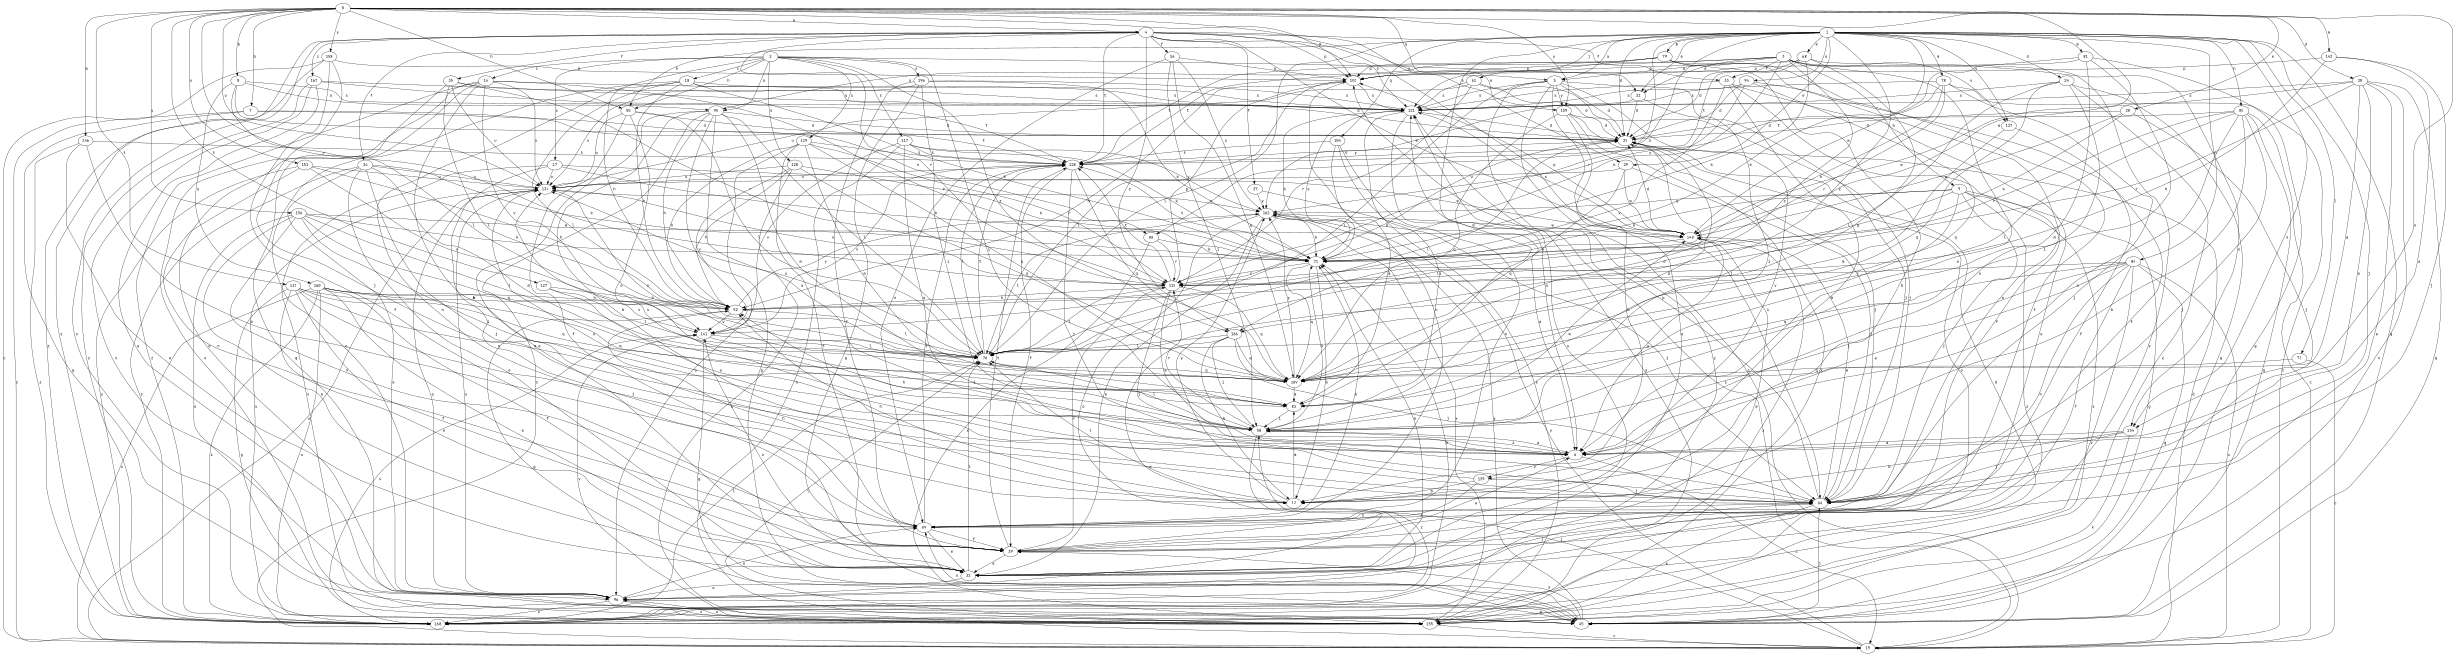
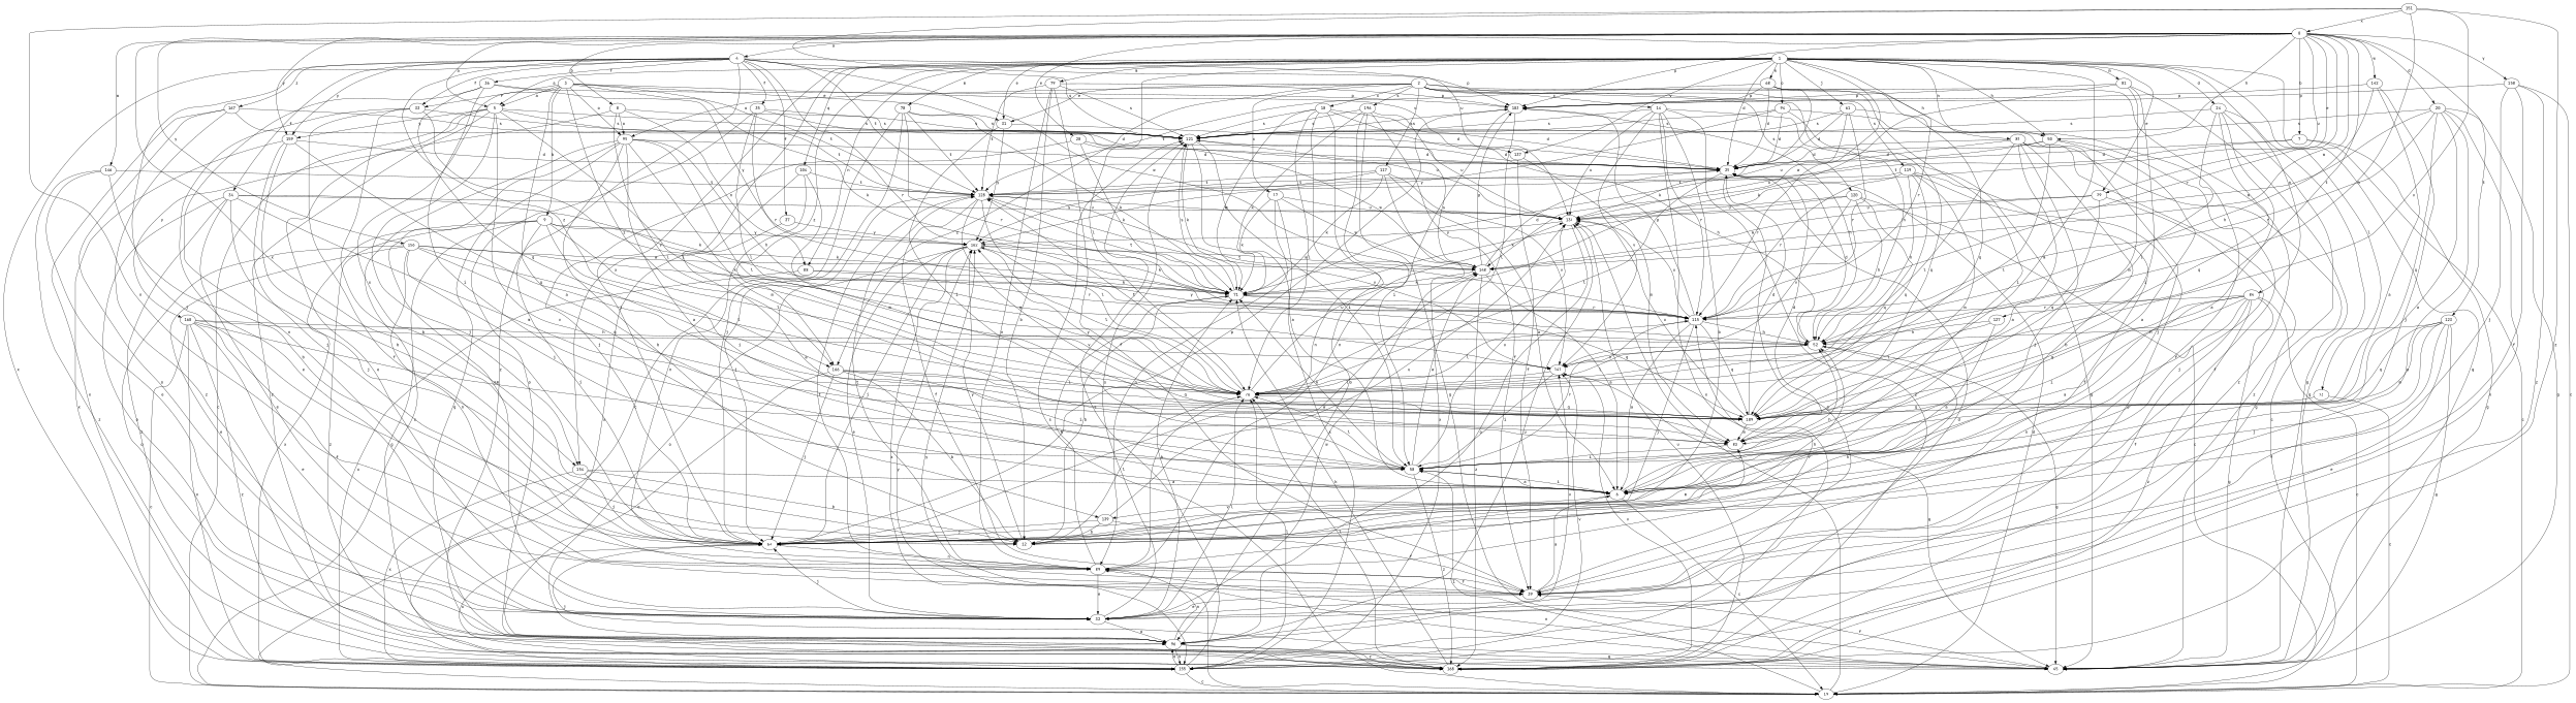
  strict digraph {
    fontname="JetBrains Mono"
    node [fontname="JetBrains Mono"]
    edge [fontname="JetBrains Mono"]
    0
    4
    5
    7
    8
    20
    28
    29
    50
    103
    115
    123
    127
    134
    142
    146
    148
    151
    154
    156
    158
    159
    64
    166
    33
    128
    34
    35
    36
    37
    121
    155
    167
    168
    25
    76
    19
    32
    139
    45
    88
    95
    160
    109
    6
    71
    39
    52
    89
    83
    162
    96
    12
    141
    58
    1
    24
    31
    61
    68
    73
    78
    79
    81
    84
    85
    94
    104
    137
    2
    14
    17
    18
    n74 [label=196]
    117
    119
    120
    3
    9
    0 -> 4 [label=a]
    0 -> 5 [label=a]
    0 -> 7 [label=b]
    0 -> 8 [label=b]
    0 -> 20 [label=d]
    0 -> 28 [label=e]
    0 -> 29 [label=e]
    0 -> 50 [label=h]
    0 -> 103 [label=p]
    0 -> 115 [label=r]
    0 -> 123 [label=t]
    0 -> 127 [label=t]
    0 -> 134 [label=u]
    0 -> 142 [label=w]
    0 -> 146 [label=w]
    0 -> 148 [label=w]
-   0 -> 151 [label=x]
+   151 -> 0 [label=x]
    0 -> 154 [label=x]
    0 -> 156 [label=y]
    0 -> 158 [label=y]
    0 -> 159 [label=y]
    4 -> 103 [label=p]
    4 -> 115 [label=r]
    4 -> 148 [label=w]
    4 -> 159 [label=y]
    4 -> 64 [label=j]
    4 -> 166 [label=z]
    4 -> 33 [label=f]
    4 -> 128 [label=t]
    4 -> 34 [label=f]
    4 -> 35 [label=f]
    4 -> 36 [label=f]
    4 -> 37 [label=f]
    4 -> 121 [label=s]
    4 -> 155 [label=x]
    4 -> 167 [label=z]
    4 -> 168 [label=z]
    5 -> 159 [label=y]
    5 -> 64 [label=j]
    5 -> 121 [label=s]
    5 -> 168 [label=z]
    5 -> 25 [label=d]
    5 -> 76 [label=l]
    5 -> 19 [label=c]
    5 -> 32 [label=e]
    5 -> 139 [label=v]
    7 -> 128 [label=t]
    7 -> 25 [label=d]
    7 -> 19 [label=c]
    7 -> 45 [label=g]
    8 -> 121 [label=s]
    8 -> 76 [label=l]
    8 -> 88 [label=n]
    8 -> 95 [label=o]
    8 -> 160 [label=y]
    20 -> 115 [label=r]
    20 -> 148 [label=w]
    20 -> 121 [label=s]
    20 -> 155 [label=x]
    20 -> 32 [label=e]
    20 -> 45 [label=g]
    20 -> 109 [label=q]
    20 -> 6 [label=a]
    28 -> 148 [label=w]
    28 -> 64 [label=j]
    28 -> 25 [label=d]
    28 -> 71 [label=k]
    29 -> 134 [label=u]
    29 -> 148 [label=w]
    29 -> 64 [label=j]
    29 -> 109 [label=q]
    50 -> 134 [label=u]
    50 -> 25 [label=d]
    50 -> 76 [label=l]
    50 -> 6 [label=a]
    50 -> 39 [label=f]
    103 -> 121 [label=s]
    103 -> 76 [label=l]
    103 -> 52 [label=h]
    103 -> 89 [label=n]
    115 -> 103 [label=p]
    115 -> 134 [label=u]
    115 -> 64 [label=j]
    115 -> 128 [label=t]
    115 -> 76 [label=l]
    115 -> 109 [label=q]
    115 -> 6 [label=a]
    115 -> 52 [label=h]
    123 -> 64 [label=j]
    123 -> 32 [label=e]
    123 -> 45 [label=g]
    123 -> 109 [label=q]
    123 -> 39 [label=f]
    123 -> 52 [label=h]
    123 -> 83 [label=m]
    127 -> 76 [label=l]
    127 -> 6 [label=a]
    127 -> 52 [label=h]
    134 -> 162 [label=y]
    134 -> 96 [label=o]
    142 -> 103 [label=p]
    142 -> 64 [label=j]
    142 -> 6 [label=a]
    142 -> 52 [label=h]
    146 -> 128 [label=t]
    146 -> 168 [label=z]
    146 -> 32 [label=e]
    146 -> 12 [label=b]
    148 -> 103 [label=p]
    148 -> 121 [label=s]
    148 -> 168 [label=z]
    148 -> 25 [label=d]
    148 -> 6 [label=a]
    148 -> 71 [label=k]
    151 -> 134 [label=u]
    151 -> 168 [label=z]
    151 -> 52 [label=h]
    151 -> 89 [label=n]
    151 -> 141 [label=v]
    154 -> 64 [label=j]
    154 -> 155 [label=x]
    154 -> 6 [label=a]
    154 -> 12 [label=b]
    156 -> 148 [label=w]
    156 -> 76 [label=l]
    156 -> 32 [label=e]
    156 -> 109 [label=q]
    156 -> 71 [label=k]
    156 -> 89 [label=n]
    156 -> 96 [label=o]
    156 -> 58 [label=i]
    158 -> 103 [label=p]
    158 -> 64 [label=j]
    158 -> 168 [label=z]
    158 -> 19 [label=c]
    158 -> 39 [label=f]
    159 -> 64 [label=j]
    159 -> 155 [label=x]
    159 -> 25 [label=d]
    159 -> 109 [label=q]
    159 -> 12 [label=b]
    64 -> 103 [label=p]
    64 -> 148 [label=w]
    64 -> 155 [label=x]
    64 -> 89 [label=n]
    166 -> 64 [label=j]
    166 -> 76 [label=l]
    166 -> 109 [label=q]
    166 -> 96 [label=o]
    166 -> 12 [label=b]
    166 -> 58 [label=i]
    33 -> 121 [label=s]
    33 -> 32 [label=e]
    33 -> 39 [label=f]
    33 -> 12 [label=b]
    33 -> 141 [label=v]
    128 -> 134 [label=u]
    128 -> 64 [label=j]
    128 -> 76 [label=l]
    128 -> 109 [label=q]
    128 -> 39 [label=f]
    128 -> 141 [label=v]
    34 -> 134 [label=u]
    34 -> 64 [label=j]
    34 -> 168 [label=z]
    34 -> 32 [label=e]
    34 -> 71 [label=k]
    34 -> 83 [label=m]
    34 -> 96 [label=o]
    35 -> 115 [label=r]
    35 -> 134 [label=u]
    35 -> 121 [label=s]
    35 -> 76 [label=l]
    35 -> 96 [label=o]
    36 -> 103 [label=p]
    36 -> 109 [label=q]
    36 -> 89 [label=n]
    36 -> 162 [label=y]
    36 -> 58 [label=i]
    37 -> 6 [label=a]
    37 -> 162 [label=y]
    121 -> 25 [label=d]
    121 -> 6 [label=a]
    121 -> 71 [label=k]
    121 -> 58 [label=i]
    155 -> 121 [label=s]
    155 -> 25 [label=d]
    155 -> 76 [label=l]
    155 -> 19 [label=c]
    155 -> 96 [label=o]
    155 -> 141 [label=v]
    167 -> 128 [label=t]
    167 -> 121 [label=s]
    167 -> 155 [label=x]
    167 -> 168 [label=z]
    167 -> 96 [label=o]
    168 -> 134 [label=u]
    168 -> 76 [label=l]
    168 -> 71 [label=k]
    168 -> 141 [label=v]
    25 -> 128 [label=t]
    25 -> 76 [label=l]
    25 -> 96 [label=o]
    76 -> 134 [label=u]
    76 -> 128 [label=t]
    76 -> 109 [label=q]
    19 -> 134 [label=u]
    19 -> 121 [label=s]
    19 -> 25 [label=d]
    19 -> 162 [label=y]
    19 -> 58 [label=i]
    32 -> 148 [label=w]
    32 -> 64 [label=j]
    32 -> 121 [label=s]
    32 -> 76 [label=l]
    32 -> 71 [label=k]
    32 -> 96 [label=o]
    32 -> 141 [label=v]
    139 -> 134 [label=u]
    139 -> 64 [label=j]
    139 -> 39 [label=f]
    139 -> 12 [label=b]
    45 -> 64 [label=j]
    45 -> 39 [label=f]
    45 -> 89 [label=n]
    45 -> 162 [label=y]
    88 -> 115 [label=r]
    88 -> 155 [label=x]
    88 -> 71 [label=k]
    95 -> 25 [label=d]
    95 -> 76 [label=l]
    95 -> 19 [label=c]
    95 -> 32 [label=e]
    95 -> 45 [label=g]
    95 -> 6 [label=a]
    95 -> 52 [label=h]
    95 -> 83 [label=m]
    95 -> 12 [label=b]
    160 -> 155 [label=x]
    160 -> 168 [label=z]
    160 -> 19 [label=c]
    160 -> 32 [label=e]
    160 -> 39 [label=f]
    160 -> 52 [label=h]
    160 -> 83 [label=m]
    160 -> 141 [label=v]
    109 -> 134 [label=u]
    109 -> 25 [label=d]
    109 -> 83 [label=m]
    109 -> 162 [label=y]
    6 -> 19 [label=c]
    6 -> 139 [label=v]
    6 -> 52 [label=h]
    6 -> 58 [label=i]
    71 -> 115 [label=r]
    71 -> 128 [label=t]
    71 -> 121 [label=s]
    71 -> 109 [label=q]
    71 -> 12 [label=b]
    39 -> 115 [label=r]
    39 -> 128 [label=t]
    39 -> 32 [label=e]
    39 -> 6 [label=a]
    52 -> 25 [label=d]
    52 -> 76 [label=l]
    52 -> 45 [label=g]
    52 -> 162 [label=y]
    52 -> 141 [label=v]
    89 -> 128 [label=t]
    89 -> 32 [label=e]
    89 -> 71 [label=k]
    89 -> 39 [label=f]
    89 -> 52 [label=h]
    83 -> 25 [label=d]
    83 -> 58 [label=i]
    162 -> 148 [label=w]
    162 -> 64 [label=j]
    162 -> 155 [label=x]
    162 -> 76 [label=l]
    162 -> 32 [label=e]
    162 -> 71 [label=k]
    162 -> 96 [label=o]
    96 -> 134 [label=u]
    96 -> 155 [label=x]
    96 -> 168 [label=z]
    96 -> 45 [label=g]
    96 -> 89 [label=n]
    12 -> 76 [label=l]
    12 -> 52 [label=h]
    12 -> 83 [label=m]
    12 -> 162 [label=y]
    141 -> 76 [label=l]
    141 -> 45 [label=g]
    141 -> 58 [label=i]
    58 -> 115 [label=r]
    58 -> 134 [label=u]
    58 -> 148 [label=w]
    58 -> 168 [label=z]
    58 -> 76 [label=l]
    58 -> 6 [label=a]
    58 -> 71 [label=k]
    1 -> 5 [label=a]
    1 -> 29 [label=e]
    1 -> 50 [label=h]
    1 -> 115 [label=r]
    1 -> 148 [label=w]
    1 -> 154 [label=x]
    1 -> 64 [label=j]
    1 -> 166 [label=z]
    1 -> 25 [label=d]
    1 -> 76 [label=l]
    1 -> 45 [label=g]
    1 -> 88 [label=n]
    1 -> 83 [label=m]
    1 -> 24 [label=d]
    1 -> 31 [label=e]
    1 -> 61 [label=j]
    1 -> 68 [label=k]
    1 -> 73 [label=l]
    1 -> 78 [label=m]
    1 -> 79 [label=m]
    1 -> 81 [label=m]
    1 -> 84 [label=n]
    1 -> 85 [label=n]
    1 -> 94 [label=o]
    1 -> 104 [label=q]
    1 -> 137 [label=v]
    24 -> 121 [label=s]
    24 -> 168 [label=z]
    24 -> 76 [label=l]
    24 -> 45 [label=g]
    24 -> 109 [label=q]
    24 -> 6 [label=a]
    31 -> 25 [label=d]
    31 -> 162 [label=y]
    31 -> 58 [label=i]
    61 -> 115 [label=r]
    61 -> 134 [label=u]
    61 -> 64 [label=j]
    61 -> 121 [label=s]
    61 -> 25 [label=d]
    68 -> 103 [label=p]
    68 -> 128 [label=t]
    68 -> 168 [label=z]
    68 -> 25 [label=d]
    68 -> 109 [label=q]
    68 -> 71 [label=k]
    73 -> 19 [label=c]
    73 -> 109 [label=q]
    78 -> 115 [label=r]
    78 -> 64 [label=j]
    78 -> 128 [label=t]
    78 -> 121 [label=s]
    78 -> 19 [label=c]
    78 -> 71 [label=k]
    79 -> 103 [label=p]
    79 -> 128 [label=t]
    79 -> 121 [label=s]
    79 -> 39 [label=f]
    79 -> 89 [label=n]
    79 -> 12 [label=b]
    81 -> 103 [label=p]
    81 -> 45 [label=g]
    81 -> 71 [label=k]
    81 -> 83 [label=m]
    81 -> 58 [label=i]
    84 -> 115 [label=r]
    84 -> 168 [label=z]
    84 -> 19 [label=c]
    84 -> 45 [label=g]
    84 -> 109 [label=q]
    84 -> 6 [label=a]
    84 -> 39 [label=f]
    84 -> 89 [label=n]
    84 -> 58 [label=i]
    85 -> 115 [label=r]
    85 -> 64 [label=j]
    85 -> 25 [label=d]
    85 -> 76 [label=l]
    85 -> 19 [label=c]
    85 -> 45 [label=g]
    85 -> 6 [label=a]
    85 -> 12 [label=b]
    94 -> 121 [label=s]
    94 -> 25 [label=d]
    94 -> 109 [label=q]
    94 -> 39 [label=f]
    94 -> 162 [label=y]
    104 -> 128 [label=t]
    104 -> 155 [label=x]
    104 -> 89 [label=n]
    104 -> 83 [label=m]
    137 -> 39 [label=f]
    137 -> 83 [label=m]
    2 -> 50 [label=h]
    2 -> 166 [label=z]
    2 -> 95 [label=o]
    2 -> 52 [label=h]
    2 -> 58 [label=i]
    2 -> 31 [label=e]
    2 -> 14 [label=c]
    2 -> 17 [label=c]
    2 -> 18 [label=c]
    2 -> n74 [label=s]
    2 -> 117 [label=s]
    2 -> 119 [label=s]
    2 -> 120 [label=s]
    14 -> 115 [label=r]
    14 -> 134 [label=u]
    14 -> 121 [label=s]
    14 -> 155 [label=x]
    14 -> 168 [label=z]
    14 -> 45 [label=g]
    14 -> 12 [label=b]
    14 -> 141 [label=v]
    17 -> 134 [label=u]
    17 -> 148 [label=w]
    17 -> 155 [label=x]
    17 -> 71 [label=k]
    17 -> 89 [label=n]
    18 -> 121 [label=s]
    18 -> 25 [label=d]
    18 -> 76 [label=l]
    18 -> 71 [label=k]
    18 -> 52 [label=h]
    18 -> 89 [label=n]
    18 -> 96 [label=o]
    n74 -> 134 [label=u]
    n74 -> 121 [label=s]
    n74 -> 45 [label=g]
    n74 -> 71 [label=k]
    n74 -> 39 [label=f]
    n74 -> 58 [label=i]
    117 -> 128 [label=t]
    117 -> 155 [label=x]
    117 -> 6 [label=a]
    117 -> 71 [label=k]
    117 -> 162 [label=y]
    117 -> 141 [label=v]
    119 -> 115 [label=r]
    119 -> 128 [label=t]
    119 -> 109 [label=q]
    119 -> 39 [label=f]
    119 -> 52 [label=h]
    119 -> 83 [label=m]
    119 -> 96 [label=o]
    120 -> 134 [label=u]
    120 -> 19 [label=c]
    120 -> 109 [label=q]
    120 -> 71 [label=k]
    120 -> 52 [label=h]
    120 -> 141 [label=v]
    3 -> 5 [label=a]
    3 -> 154 [label=x]
    3 -> 166 [label=z]
    3 -> 33 [label=f]
    3 -> 128 [label=t]
    3 -> 95 [label=o]
    3 -> 6 [label=a]
    3 -> 71 [label=k]
    3 -> 31 [label=e]
    3 -> 137 [label=v]
    3 -> 9 [label=b]
    9 -> 64 [label=j]
    9 -> 155 [label=x]
    9 -> 168 [label=z]
    9 -> 76 [label=l]
    9 -> 45 [label=g]
    9 -> 71 [label=k]
    9 -> 162 [label=y]
    9 -> 58 [label=i]
  }
